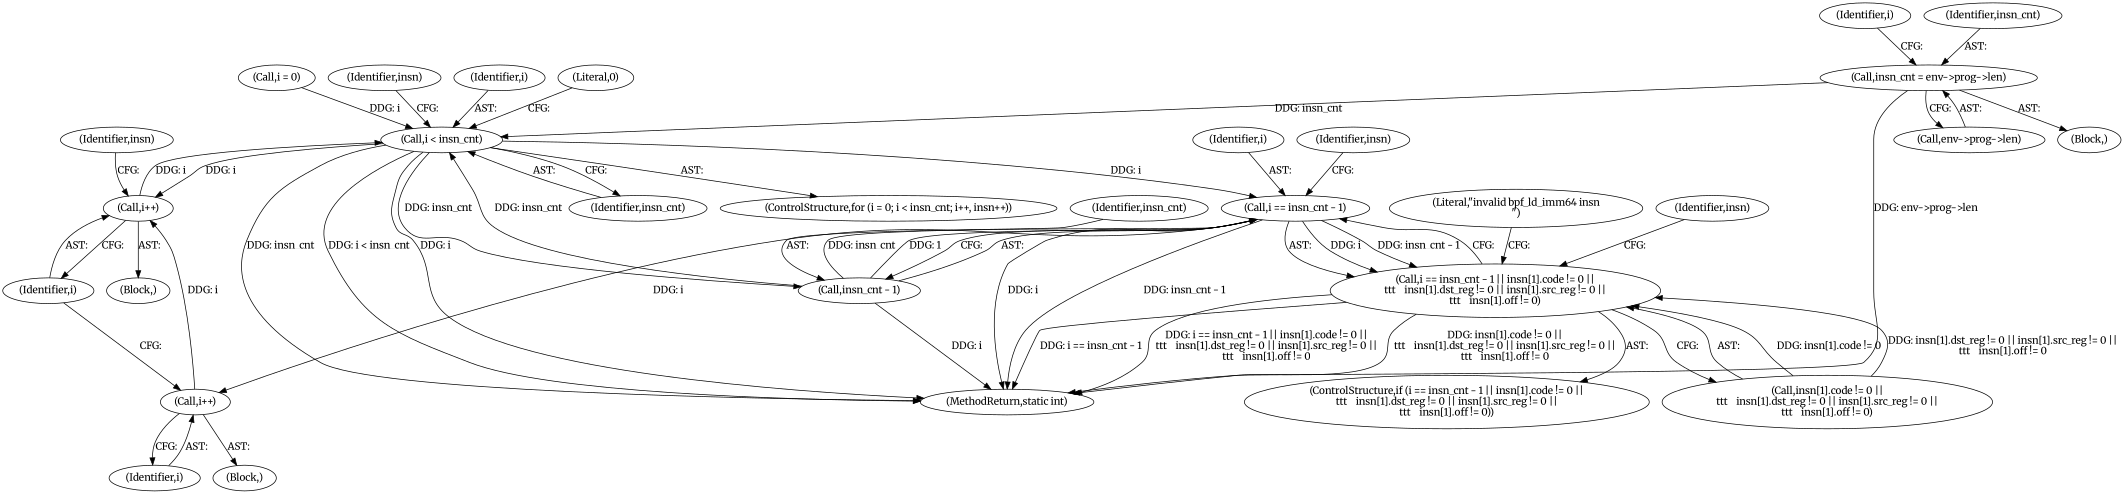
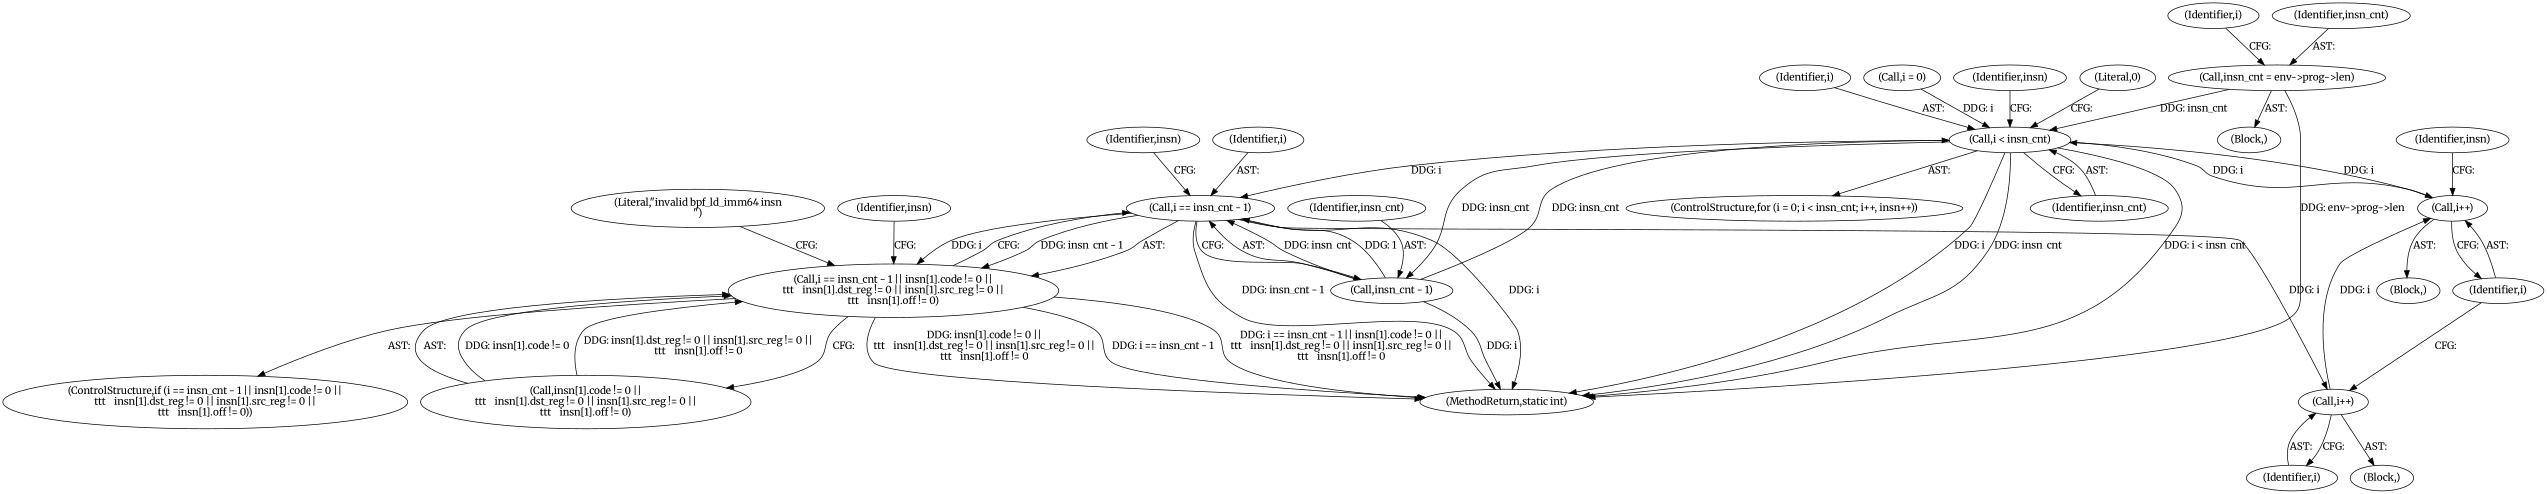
  digraph {
    fontname=Merriweather
    node [fontname=Merriweather]
    edge [fontname=Merriweather]
    n1 [label="(Call,insn_cnt = env->prog->len)"]
    n2 [label="(Call,i < insn_cnt)"]
    n3 [label="(MethodReturn,static int)"]
-   n4 [label="(Call,env->prog->len)"]
    n5 [label="(Block,)"]
    n6 [label="(Call,i++)"]
    n7 [label="(Call,i == insn_cnt - 1)"]
    n8 [label="(Call,insn_cnt - 1)"]
    n9 [label="(Identifier,insn_cnt)"]
    n10 [label="(ControlStructure,for (i = 0; i < insn_cnt; i++, insn++))"]
    n11 [label="(Identifier,i)"]
    n12 [label="(Block,)"]
    n13 [label="(Call,i == insn_cnt - 1 || insn[1].code != 0 ||\n\t\t\t    insn[1].dst_reg != 0 || insn[1].src_reg != 0 ||\n\t\t\t    insn[1].off != 0)"]
    n14 [label="(Call,i++)"]
    n15 [label="(Call,insn[1].code != 0 ||\n\t\t\t    insn[1].dst_reg != 0 || insn[1].src_reg != 0 ||\n\t\t\t    insn[1].off != 0)"]
    n16 [label="(ControlStructure,if (i == insn_cnt - 1 || insn[1].code != 0 ||\n\t\t\t    insn[1].dst_reg != 0 || insn[1].src_reg != 0 ||\n\t\t\t    insn[1].off != 0))"]
    n17 [label="(Identifier,i)"]
    n18 [label="(Block,)"]
    n19 [label="(Identifier,i)"]
    n20 [label="(Call,i = 0)"]
    n21 [label="(Identifier,insn)"]
    n22 [label="(Identifier,insn)"]
    n23 [label="(Identifier,insn_cnt)"]
    n24 [label="(Identifier,i)"]
    n25 [label="(Identifier,i)"]
    n26 [label="(Literal,\"invalid bpf_ld_imm64 insn\n\")"]
    n27 [label="(Identifier,insn)"]
    n28 [label="(Literal,0)"]
    n29 [label="(Identifier,insn_cnt)"]
    n30 [label="(Identifier,insn)"]
    n1 -> n2 [label="DDG: insn_cnt"]
    n1 -> n3 [label="DDG: env->prog->len"]
-   n1 -> n4 [label="CFG: "]
    n1 -> n5 [label="AST: "]
    n2 -> n3 [label="DDG: i"]
    n2 -> n3 [label="DDG: insn_cnt"]
    n2 -> n3 [label="DDG: i < insn_cnt"]
    n2 -> n6 [label="DDG: i"]
    n2 -> n7 [label="DDG: i"]
    n2 -> n8 [label="DDG: insn_cnt"]
    n2 -> n9 [label="CFG: "]
    n2 -> n10 [label="AST: "]
-   n4 -> n1 [label="AST: "]
    n6 -> n2 [label="DDG: i"]
    n6 -> n11 [label="CFG: "]
    n6 -> n12 [label="AST: "]
    n7 -> n3 [label="DDG: i"]
    n7 -> n3 [label="DDG: insn_cnt - 1"]
    n7 -> n8 [label="CFG: "]
    n7 -> n13 [label="AST: "]
    n7 -> n13 [label="DDG: i"]
    n7 -> n13 [label="DDG: insn_cnt - 1"]
    n7 -> n14 [label="DDG: i"]
    n8 -> n2 [label="DDG: insn_cnt"]
    n8 -> n3 [label="DDG: i"]
    n8 -> n7 [label="AST: "]
    n8 -> n7 [label="DDG: insn_cnt"]
    n8 -> n7 [label="DDG: 1"]
    n9 -> n2 [label="AST: "]
    n11 -> n6 [label="AST: "]
    n11 -> n14 [label="CFG: "]
    n13 -> n3 [label="DDG: insn[1].code != 0 ||\n\t\t\t    insn[1].dst_reg != 0 || insn[1].src_reg != 0 ||\n\t\t\t    insn[1].off != 0"]
    n13 -> n3 [label="DDG: i == insn_cnt - 1"]
    n13 -> n3 [label="DDG: i == insn_cnt - 1 || insn[1].code != 0 ||\n\t\t\t    insn[1].dst_reg != 0 || insn[1].src_reg != 0 ||\n\t\t\t    insn[1].off != 0"]
    n13 -> n7 [label="CFG: "]
    n13 -> n15 [label="CFG: "]
    n13 -> n16 [label="AST: "]
    n14 -> n6 [label="DDG: i"]
    n14 -> n17 [label="CFG: "]
    n14 -> n18 [label="AST: "]
    n15 -> n13 [label="AST: "]
    n15 -> n13 [label="DDG: insn[1].code != 0"]
    n15 -> n13 [label="DDG: insn[1].dst_reg != 0 || insn[1].src_reg != 0 ||\n\t\t\t    insn[1].off != 0"]
    n17 -> n14 [label="AST: "]
    n19 -> n1 [label="CFG: "]
    n20 -> n2 [label="DDG: i"]
    n21 -> n6 [label="CFG: "]
    n22 -> n2 [label="CFG: "]
    n23 -> n1 [label="AST: "]
    n24 -> n7 [label="AST: "]
    n25 -> n2 [label="AST: "]
    n26 -> n13 [label="CFG: "]
    n27 -> n7 [label="CFG: "]
    n28 -> n2 [label="CFG: "]
    n29 -> n8 [label="AST: "]
    n30 -> n13 [label="CFG: "]
  }
